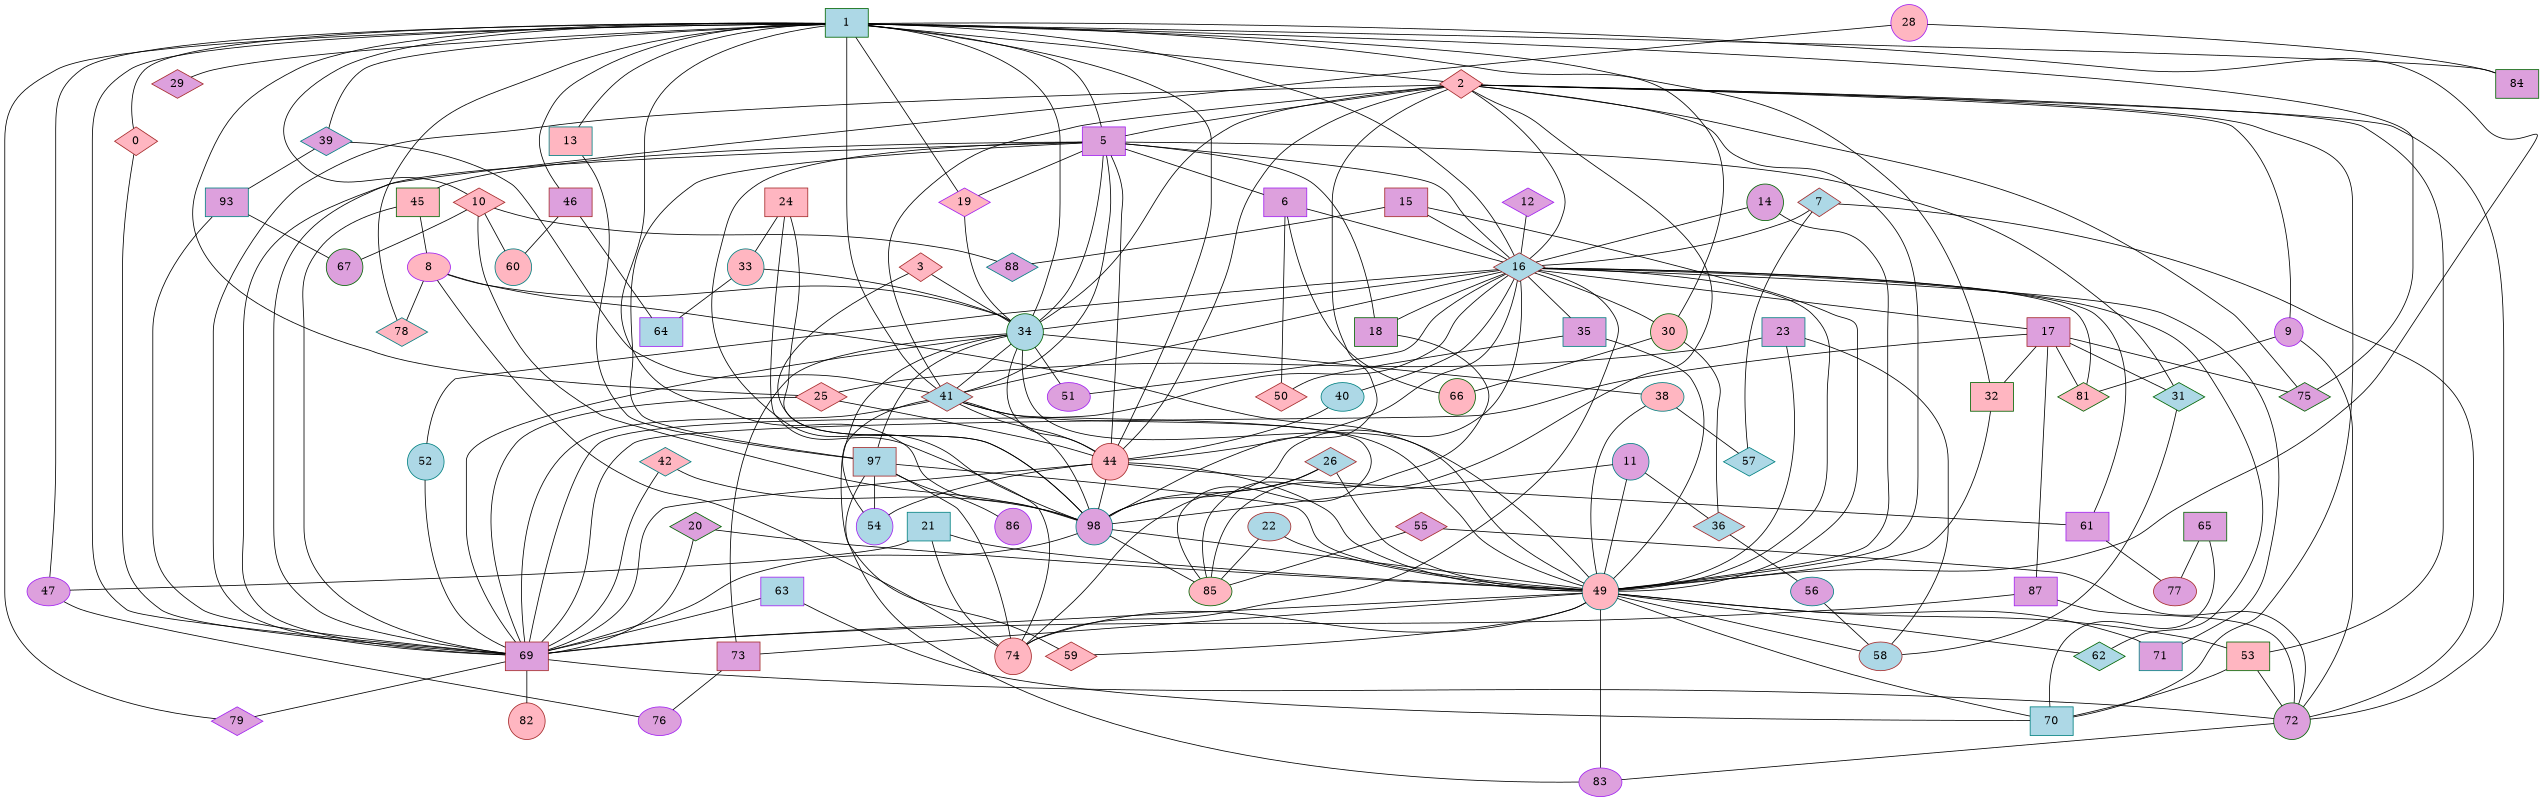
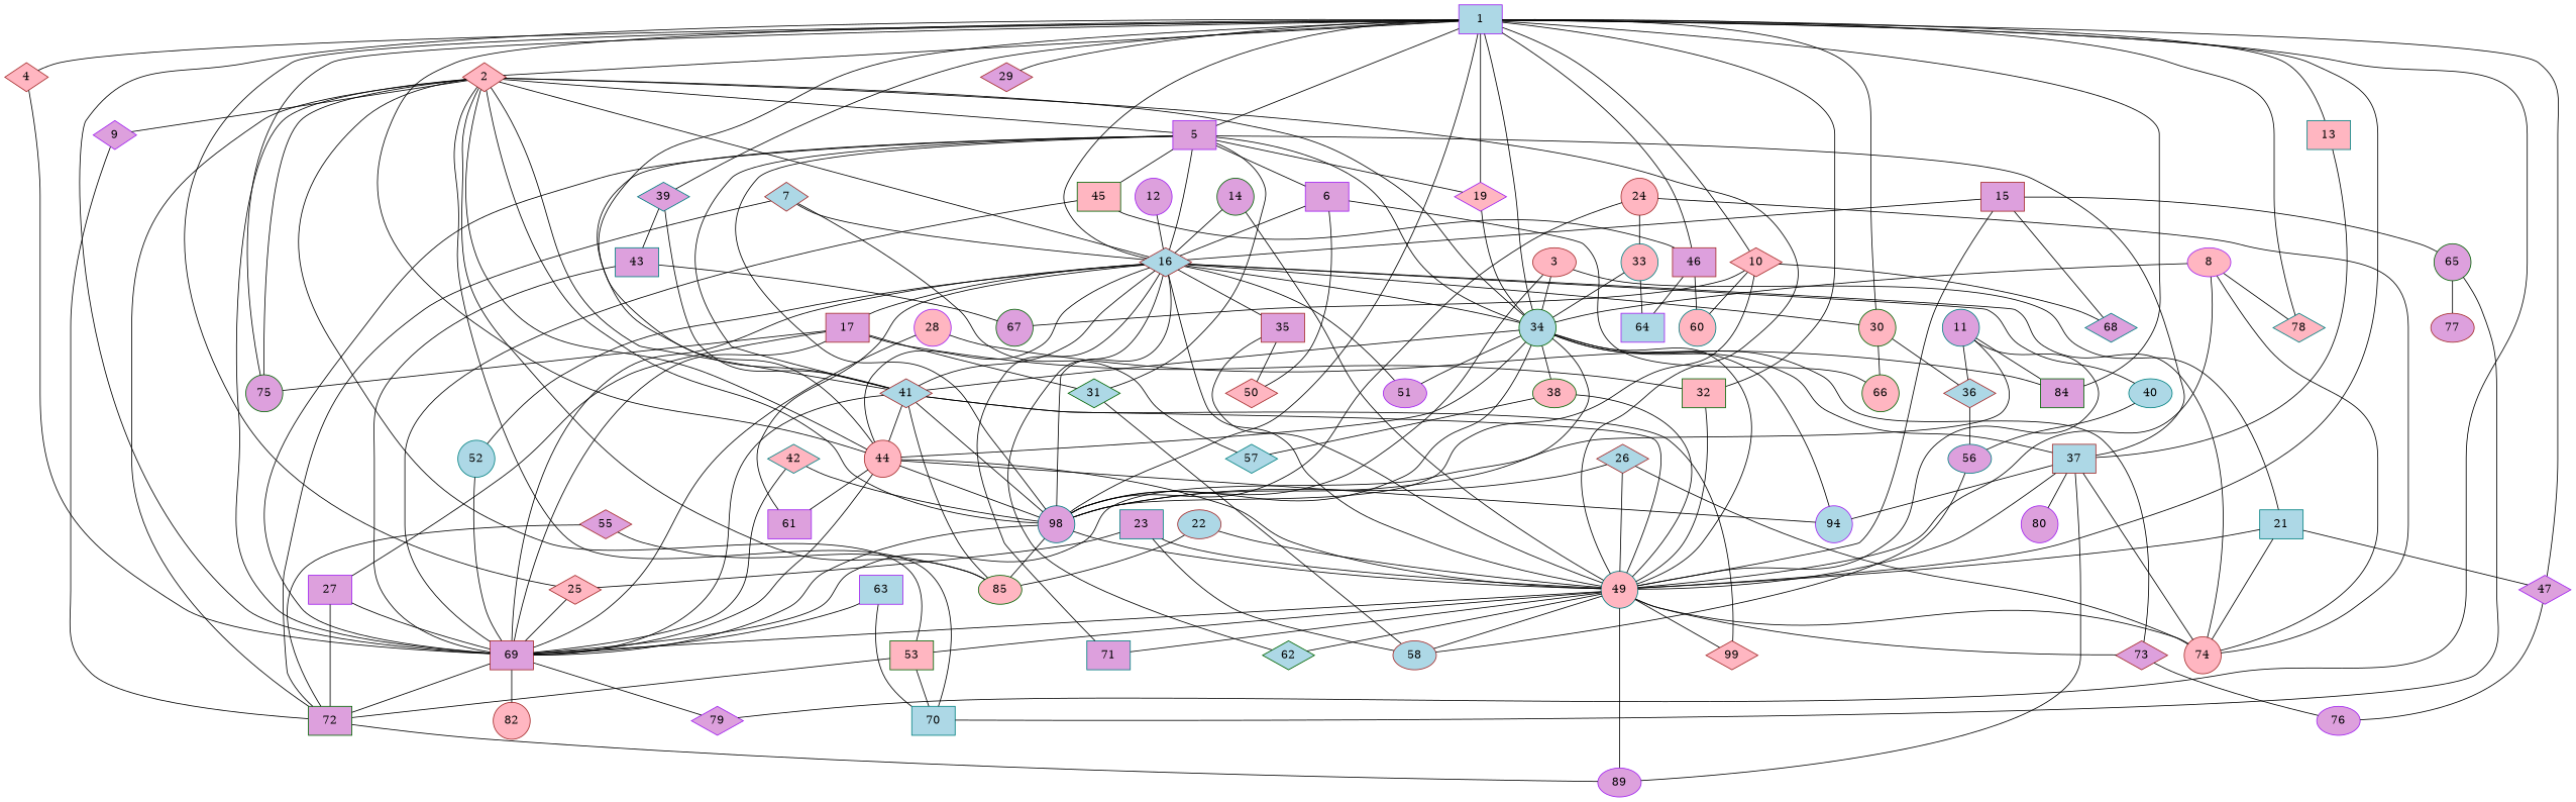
  graph {
    node [color=brown fillcolor=plum shape=diamond style=filled]
    edge [weight=1.0]
-   1 [color=darkgreen fillcolor=lightblue shape=box]
+   1 [color=purple fillcolor=lightblue shape=box]
    2 [fillcolor=lightpink]
-   4 [fillcolor=lightpink label=0]
+   4 [fillcolor=lightpink]
    5 [color=purple shape=box]
    10 [fillcolor=lightpink]
    13 [color=teal fillcolor=lightpink shape=box]
    16 [fillcolor=lightblue]
    19 [color=purple fillcolor=lightpink]
    25 [fillcolor=lightpink]
    29
    30 [color=darkgreen fillcolor=lightpink shape=circle]
    32 [color=darkgreen fillcolor=lightpink shape=box]
    34 [color=darkgreen fillcolor=lightblue shape=circle]
    39 [color=teal]
    41 [fillcolor=lightblue]
    44 [fillcolor=lightpink shape=circle]
    46 [shape=box]
-   47 [color=purple shape=ellipse]
+   47 [color=purple]
    n19 [color=teal label=98 shape=circle]
    49 [color=teal fillcolor=lightpink shape=circle]
    69 [shape=box]
-   75 [color=darkgreen]
+   75 [color=darkgreen shape=circle]
    78 [color=teal fillcolor=lightpink]
    79 [color=purple]
    84 [color=darkgreen shape=box]
-   9 [color=purple shape=circle]
+   9 [color=purple]
    53 [color=darkgreen fillcolor=lightpink shape=box]
    70 [color=teal fillcolor=lightblue shape=box]
-   72 [color=darkgreen shape=circle]
+   72 [color=darkgreen shape=box]
    85 [color=darkgreen fillcolor=lightpink shape=ellipse]
    31 [color=darkgreen fillcolor=lightblue]
    6 [color=purple shape=box]
-   18 [color=darkgreen shape=box]
-   37 [fillcolor=lightblue shape=box label=97]
+   37 [fillcolor=lightblue shape=box]
    45 [color=darkgreen fillcolor=lightpink shape=box]
    60 [color=teal fillcolor=lightpink shape=circle]
    67 [color=darkgreen shape=circle]
-   68 [color=teal label=88]
+   68 [color=teal]
    74 [fillcolor=lightpink shape=circle]
-   81 [color=darkgreen fillcolor=lightpink]
    17 [shape=box]
-   35 [color=teal shape=box]
+   35 [shape=box]
    40 [color=teal fillcolor=lightblue shape=ellipse]
    51 [color=purple shape=ellipse]
    52 [color=teal fillcolor=lightblue shape=circle]
    61 [color=purple shape=box]
    62 [color=darkgreen fillcolor=lightblue]
    71 [color=teal shape=box]
    66 [color=darkgreen fillcolor=lightpink shape=circle]
    36 [fillcolor=lightblue]
-   38 [color=teal fillcolor=lightpink shape=ellipse]
-   54 [color=purple fillcolor=lightblue shape=circle]
-   73 [shape=box]
-   43 [color=teal shape=box label=93]
-   59 [fillcolor=lightpink]
+   38 [color=darkgreen fillcolor=lightpink shape=ellipse]
+   54 [color=purple fillcolor=lightblue shape=circle label=94]
+   73
+   43 [color=teal shape=box]
+   59 [fillcolor=lightpink label=99]
    64 [color=purple fillcolor=lightblue shape=box]
    76 [color=purple shape=ellipse]
    58 [fillcolor=lightblue shape=ellipse]
-   83 [color=purple shape=ellipse]
+   83 [color=purple shape=ellipse label=89]
    82 [fillcolor=lightpink shape=circle]
-   3 [fillcolor=lightpink]
+   3 [fillcolor=lightpink shape=ellipse]
    21 [color=teal fillcolor=lightblue shape=box]
    50 [fillcolor=lightpink]
-   80 [color=purple shape=circle label=86]
+   80 [color=purple shape=circle]
    7 [fillcolor=lightblue]
    57 [color=teal fillcolor=lightblue]
    8 [color=purple fillcolor=lightpink shape=ellipse]
    11 [color=teal shape=circle]
    56 [color=teal shape=ellipse]
-   12 [color=purple]
+   12 [color=purple shape=circle]
    14 [color=darkgreen shape=circle]
    15 [shape=box]
-   65 [color=darkgreen shape=box]
+   65 [color=darkgreen shape=circle]
    77 [shape=ellipse]
-   27 [color=purple shape=box label=87]
-   20 [color=darkgreen]
+   27 [color=purple shape=box]
    22 [fillcolor=lightblue shape=ellipse]
    23 [color=teal shape=box]
-   24 [fillcolor=lightpink shape=box]
+   24 [fillcolor=lightpink shape=circle]
    33 [color=teal fillcolor=lightpink shape=circle]
    26 [fillcolor=lightblue]
    28 [color=purple fillcolor=lightpink shape=circle]
    42 [color=teal fillcolor=lightpink]
    55
    63 [color=purple fillcolor=lightblue shape=box]
    1 -- 2
    1 -- 4
    1 -- 5
    1 -- 10
    1 -- 13
    1 -- 16
    1 -- 19
    1 -- 25
    1 -- 29
    1 -- 30
    1 -- 32
    1 -- 34
    1 -- 39
    1 -- 41
    1 -- 44
    1 -- 46
    1 -- 47
    1 -- n19
    1 -- 49
    1 -- 69
    1 -- 75
    1 -- 78
    1 -- 79
    1 -- 84 [weight=2.0]
    2 -- 5
    2 -- 16
    2 -- 34
    2 -- 41
    2 -- 44
    2 -- n19 [weight=2.0]
    2 -- 49
    2 -- 69
    2 -- 75
    2 -- 9
    2 -- 53
    2 -- 70
    2 -- 72
    2 -- 85
    4 -- 69
    5 -- 16 [weight=2.0]
    5 -- 19
    5 -- 34 [weight=2.0]
    5 -- 41
    5 -- 44
    5 -- n19 [weight=2.0]
    5 -- 69
    5 -- 31
    5 -- 6
-   5 -- 18
    5 -- 37
    5 -- 45
    10 -- n19
    10 -- 60
    10 -- 67
    10 -- 68
    13 -- 37
    16 -- 30
    16 -- 34
    16 -- 41 [weight=2.0]
    16 -- 44
    16 -- n19
    16 -- 49
    16 -- 69
-   16 -- 18
    16 -- 74
-   16 -- 81
    16 -- 17
    16 -- 35
    16 -- 40
    16 -- 51
    16 -- 52
    16 -- 61
    16 -- 62
    16 -- 71
    19 -- 34
-   25 -- 44
    25 -- 69
    30 -- 66
    30 -- 36
    32 -- 49
    34 -- 41
    34 -- 44 [weight=2.0]
+   34 -- n19
    34 -- 49 [weight=2.0]
    34 -- 69
    34 -- 37
    34 -- 51
    34 -- 38 [weight=2.0]
    34 -- 54
    34 -- 73
    39 -- 41
    39 -- 43
    41 -- 44
    41 -- n19
    41 -- 49
    41 -- 69 [weight=2.0]
    41 -- 85
    41 -- 59 [weight=2.0]
    44 -- n19 [weight=2.0]
    44 -- 49
    44 -- 69
    44 -- 61
    44 -- 54
    46 -- 60
    46 -- 64
    47 -- 76
    n19 -- 49
    n19 -- 69
    n19 -- 85
    49 -- 69
    49 -- 53
-   49 -- 70
    49 -- 74
    49 -- 62
    49 -- 71
    49 -- 73
    49 -- 59
    49 -- 58
    49 -- 83
    69 -- 79
    69 -- 72 [weight=2.0]
    69 -- 82
    9 -- 72
-   9 -- 81
    53 -- 70
    53 -- 72
    72 -- 83
    31 -- 58
    6 -- 16
    6 -- 66
    6 -- 50 [weight=2.0]
-   18 -- 85
    37 -- 49
    37 -- 74
    37 -- 54
    37 -- 83
    37 -- 80
-   45 -- 8
+   45 -- 46
    45 -- 69 [weight=2.0]
    17 -- 32
    17 -- 69
    17 -- 75
    17 -- 31
-   17 -- 81
    17 -- 27
    35 -- 49
    35 -- 50
-   40 -- 44
+   40 -- 56
    52 -- 69
-   61 -- 77
    36 -- 56
    38 -- 49
    38 -- 57
    73 -- 76
    43 -- 69
    43 -- 67
    3 -- 34
    3 -- n19
+   3 -- 21
    21 -- 47
    21 -- 49
    21 -- 74
    7 -- 16
    7 -- 72
    7 -- 57
    8 -- 34
    8 -- 49
    8 -- 78
    8 -- 74
    11 -- n19
    11 -- 49
+   11 -- 84
    11 -- 36
    56 -- 58
    12 -- 16
    14 -- 16
    14 -- 49
    15 -- 16
    15 -- 49
    15 -- 68
+   15 -- 65
    65 -- 70
    65 -- 77
    27 -- 69
    27 -- 72
-   20 -- 49
-   20 -- 69
    22 -- 49
    22 -- 85
    23 -- 25
    23 -- 49
    23 -- 58
    24 -- n19
    24 -- 74
    24 -- 33
    33 -- 34
    33 -- 64
    26 -- n19
    26 -- 49
    26 -- 74
    28 -- 69
    28 -- 84
    42 -- n19
    42 -- 69
    55 -- 72
    55 -- 85
    63 -- 69
    63 -- 70
  }
